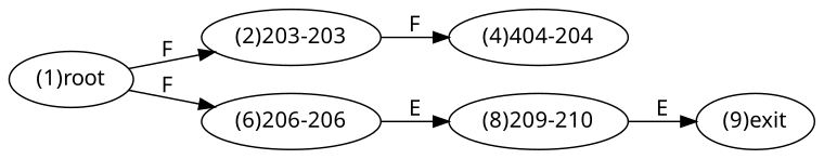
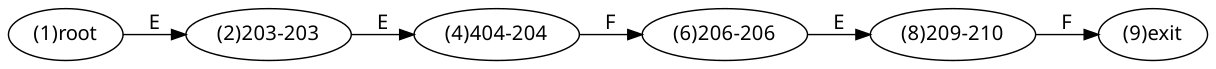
  digraph {
    fontname="Noto Sans"
    rankdir=LR
    node [fontname="Noto Sans"]
    edge [fontname="Noto Sans"]
    n1 [label="(1)root"]
    n2 [label="(2)203-203"]
    n3 [label="(4)404-204"]
    n4 [label="(6)206-206"]
    n5 [label="(9)exit"]
    n6 [label="(8)209-210"]
-   n1 -> n2 [label=F]
-   n2 -> n3 [label=F]
-   n1 -> n4 [label=F]
+   n1 -> n2 [label=E]
+   n2 -> n3 [label=E]
+   n3 -> n4 [label=F]
    n4 -> n6 [label=E]
-   n6 -> n5 [label=E]
+   n6 -> n5 [label=F]
  }
